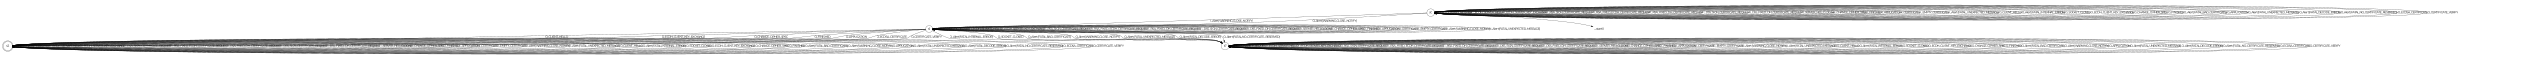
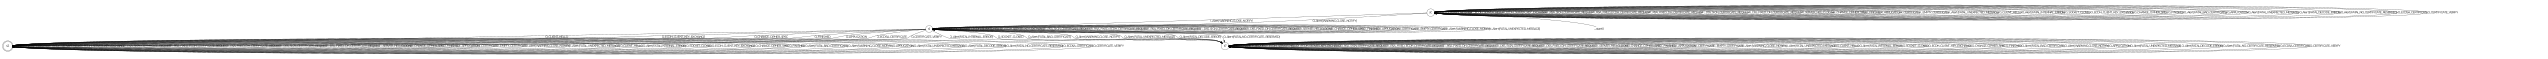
  digraph {
    fontname=Montserrat
    node [fontname=Montserrat shape=circle]
    edge [fontname=Montserrat]
    n1 [label=s0]
    n2 [label=s1]
    n3 [label=s2 shape=doublecircle]
    n4 [label=s7]
    __start0 [height=0 shape=none width=0]
    n1 -> n1 [label=I_HELLO_VERIFY_REQUEST]
    n1 -> n1 [label=I_ECDH_SERVER_HELLO]
    n1 -> n1 [label=I_ECDH_SERVER_KEY_EXCHANGE]
    n1 -> n1 [label=I_RSA_SIGN_CERTIFICATE_REQUEST]
    n1 -> n1 [label=I_RSA_FIXED_ECDH_CERTIFICATE_REQUEST]
    n1 -> n1 [label=I_RSA_FIXED_DH_CERTIFICATE_REQUEST]
    n1 -> n1 [label=I_DSS_SIGN_CERTIFICATE_REQUEST]
    n1 -> n1 [label=I_DSS_FIXED_DH_CERTIFICATE_REQUEST]
    n1 -> n1 [label=I_SERVER_HELLO_DONE]
    n1 -> n1 [label=I_CHANGE_CIPHER_SPEC]
    n1 -> n1 [label=I_FINISHED]
    n1 -> n1 [label=I_APPLICATION]
    n1 -> n1 [label=I_CERTIFICATE]
    n1 -> n1 [label=I_EMPTY_CERTIFICATE]
    n1 -> n1 [label="I_Alert(FATAL,UNEXPECTED_MESSAGE)"]
    n1 -> n1 [label=O_CLIENT_HELLO]
    n1 -> n1 [label="O_Alert(FATAL,INTERNAL_ERROR)"]
    n1 -> n1 [label=O_SOCKET_CLOSED]
    n1 -> n1 [label=O_ECDH_CLIENT_KEY_EXCHANGE]
    n1 -> n1 [label=O_CHANGE_CIPHER_SPEC]
    n1 -> n1 [label=O_FINISHED]
    n1 -> n1 [label="O_Alert(FATAL,BAD_CERTIFICATE)"]
    n1 -> n1 [label=O_APPLICATION]
    n1 -> n1 [label="O_Alert(FATAL,UNEXPECTED_MESSAGE)"]
    n1 -> n1 [label="O_Alert(FATAL,DECODE_ERROR)"]
    n1 -> n1 [label="O_Alert(FATAL,NO_CERTIFICATE_RESERVED)"]
    n1 -> n1 [label=O_ECDSA_CERTIFICATE]
    n1 -> n1 [label=O_CERTIFICATE_VERIFY]
    n1 -> n2 [label="I_Alert(WARNING,CLOSE_NOTIFY)"]
    n1 -> n2 [label="O_Alert(WARNING,CLOSE_NOTIFY)"]
    n2 -> n2 [label=I_HELLO_VERIFY_REQUEST]
    n2 -> n2 [label=I_ECDH_SERVER_HELLO]
    n2 -> n2 [label=I_ECDH_SERVER_KEY_EXCHANGE]
    n2 -> n2 [label=I_RSA_SIGN_CERTIFICATE_REQUEST]
    n2 -> n2 [label=I_RSA_FIXED_ECDH_CERTIFICATE_REQUEST]
    n2 -> n2 [label=I_RSA_FIXED_DH_CERTIFICATE_REQUEST]
    n2 -> n2 [label=I_DSS_SIGN_CERTIFICATE_REQUEST]
    n2 -> n2 [label=I_DSS_FIXED_DH_CERTIFICATE_REQUEST]
    n2 -> n2 [label=I_SERVER_HELLO_DONE]
    n2 -> n2 [label=I_CHANGE_CIPHER_SPEC]
    n2 -> n2 [label=I_FINISHED]
    n2 -> n2 [label=I_APPLICATION]
    n2 -> n2 [label=I_CERTIFICATE]
    n2 -> n2 [label=I_EMPTY_CERTIFICATE]
    n2 -> n2 [label="I_Alert(WARNING,CLOSE_NOTIFY)"]
    n2 -> n2 [label="I_Alert(FATAL,UNEXPECTED_MESSAGE)"]
    n2 -> n3 [label=O_CLIENT_HELLO]
    n2 -> n3 [label=O_ECDH_CLIENT_KEY_EXCHANGE]
    n2 -> n3 [label=O_CHANGE_CIPHER_SPEC]
    n2 -> n3 [label=O_FINISHED]
    n2 -> n3 [label=O_APPLICATION]
    n2 -> n3 [label=O_ECDSA_CERTIFICATE]
    n2 -> n3 [label=O_CERTIFICATE_VERIFY]
    n2 -> n4 [label="O_Alert(FATAL,INTERNAL_ERROR)"]
    n2 -> n4 [label=O_SOCKET_CLOSED]
    n2 -> n4 [label="O_Alert(FATAL,BAD_CERTIFICATE)"]
    n2 -> n4 [label="O_Alert(WARNING,CLOSE_NOTIFY)"]
    n2 -> n4 [label="O_Alert(FATAL,UNEXPECTED_MESSAGE)"]
    n2 -> n4 [label="O_Alert(FATAL,DECODE_ERROR)"]
    n2 -> n4 [label="O_Alert(FATAL,NO_CERTIFICATE_RESERVED)"]
    n3 -> n3 [label=I_HELLO_VERIFY_REQUEST]
    n3 -> n3 [label=I_ECDH_SERVER_HELLO]
    n3 -> n3 [label=I_ECDH_SERVER_KEY_EXCHANGE]
    n3 -> n3 [label=I_RSA_SIGN_CERTIFICATE_REQUEST]
    n3 -> n3 [label=I_RSA_FIXED_ECDH_CERTIFICATE_REQUEST]
    n3 -> n3 [label=I_RSA_FIXED_DH_CERTIFICATE_REQUEST]
    n3 -> n3 [label=I_DSS_SIGN_CERTIFICATE_REQUEST]
    n3 -> n3 [label=I_DSS_FIXED_DH_CERTIFICATE_REQUEST]
    n3 -> n3 [label=I_SERVER_HELLO_DONE]
    n3 -> n3 [label=I_CHANGE_CIPHER_SPEC]
    n3 -> n3 [label=I_FINISHED]
    n3 -> n3 [label=I_APPLICATION]
    n3 -> n3 [label=I_CERTIFICATE]
    n3 -> n3 [label=I_EMPTY_CERTIFICATE]
    n3 -> n3 [label="I_Alert(WARNING,CLOSE_NOTIFY)"]
    n3 -> n3 [label="I_Alert(FATAL,UNEXPECTED_MESSAGE)"]
    n3 -> n3 [label=O_CLIENT_HELLO]
    n3 -> n3 [label="O_Alert(FATAL,INTERNAL_ERROR)"]
    n3 -> n3 [label=O_SOCKET_CLOSED]
    n3 -> n3 [label=O_ECDH_CLIENT_KEY_EXCHANGE]
    n3 -> n3 [label=O_CHANGE_CIPHER_SPEC]
    n3 -> n3 [label=O_FINISHED]
    n3 -> n3 [label="O_Alert(FATAL,BAD_CERTIFICATE)"]
    n3 -> n3 [label="O_Alert(WARNING,CLOSE_NOTIFY)"]
    n3 -> n3 [label=O_APPLICATION]
    n3 -> n3 [label="O_Alert(FATAL,UNEXPECTED_MESSAGE)"]
    n3 -> n3 [label="O_Alert(FATAL,DECODE_ERROR)"]
    n3 -> n3 [label="O_Alert(FATAL,NO_CERTIFICATE_RESERVED)"]
    n3 -> n3 [label=O_ECDSA_CERTIFICATE]
    n3 -> n3 [label=O_CERTIFICATE_VERIFY]
    n4 -> n4 [label=I_HELLO_VERIFY_REQUEST]
    n4 -> n4 [label=I_ECDH_SERVER_HELLO]
    n4 -> n4 [label=I_ECDH_SERVER_KEY_EXCHANGE]
    n4 -> n4 [label=I_RSA_SIGN_CERTIFICATE_REQUEST]
    n4 -> n4 [label=I_RSA_FIXED_ECDH_CERTIFICATE_REQUEST]
    n4 -> n4 [label=I_RSA_FIXED_DH_CERTIFICATE_REQUEST]
    n4 -> n4 [label=I_DSS_SIGN_CERTIFICATE_REQUEST]
    n4 -> n4 [label=I_DSS_FIXED_DH_CERTIFICATE_REQUEST]
    n4 -> n4 [label=I_SERVER_HELLO_DONE]
    n4 -> n4 [label=I_CHANGE_CIPHER_SPEC]
    n4 -> n4 [label=I_FINISHED]
    n4 -> n4 [label=I_APPLICATION]
    n4 -> n4 [label=I_CERTIFICATE]
    n4 -> n4 [label=I_EMPTY_CERTIFICATE]
    n4 -> n4 [label="I_Alert(WARNING,CLOSE_NOTIFY)"]
    n4 -> n4 [label="I_Alert(FATAL,UNEXPECTED_MESSAGE)"]
    n4 -> n4 [label=O_CLIENT_HELLO]
    n4 -> n4 [label="O_Alert(FATAL,INTERNAL_ERROR)"]
    n4 -> n4 [label=O_SOCKET_CLOSED]
    n4 -> n4 [label=O_ECDH_CLIENT_KEY_EXCHANGE]
    n4 -> n4 [label=O_CHANGE_CIPHER_SPEC]
    n4 -> n4 [label=O_FINISHED]
    n4 -> n4 [label="O_Alert(FATAL,BAD_CERTIFICATE)"]
    n4 -> n4 [label="O_Alert(WARNING,CLOSE_NOTIFY)"]
    n4 -> n4 [label=O_APPLICATION]
    n4 -> n4 [label="O_Alert(FATAL,UNEXPECTED_MESSAGE)"]
    n4 -> n4 [label="O_Alert(FATAL,DECODE_ERROR)"]
    n4 -> n4 [label="O_Alert(FATAL,NO_CERTIFICATE_RESERVED)"]
    n4 -> n4 [label=O_ECDSA_CERTIFICATE]
    n4 -> n4 [label=O_CERTIFICATE_VERIFY]
-   n1 -> __start0
+   __start0 -> n1
  }
